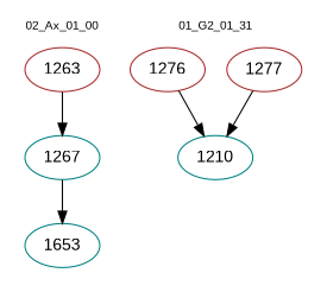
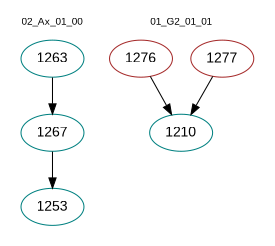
  digraph {
    fontname="Liberation Sans"
    node [color=teal fontname="Liberation Sans"]
    edge [color=black fontname="Liberation Sans"]
-   n1 [color=brown label=1263]
+   n1 [label=1263]
    n2 [label=1267]
-   n3 [label=1653]
+   n3 [label=1253]
    n4 [color=brown label=1277]
    n5 [color=brown label=1276]
    n6 [label=1210]
    subgraph cluster_1 {
      color=white
      fontsize=10
      label="02_Ax_01_00"
      n1
      n2
      n3
    }
    subgraph cluster_2 {
      color=white
      fontsize=10
-     label="01_G2_01_31"
+     label="01_G2_01_01"
      n4
      n5
      n6
    }
    n1 -> n2
    n2 -> n3
    n4 -> n6
    n5 -> n6
  }
